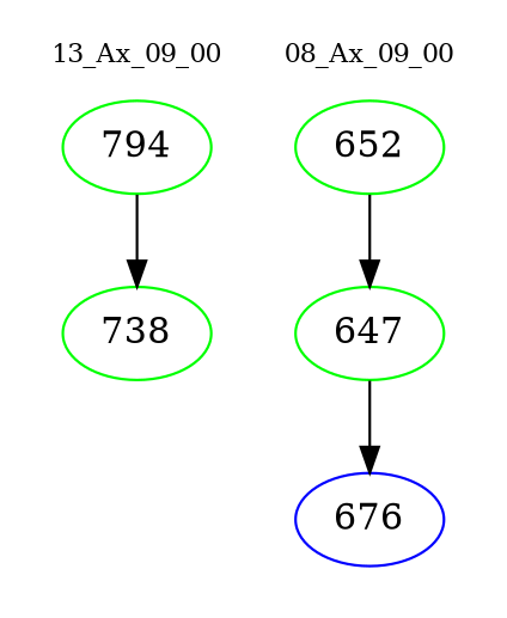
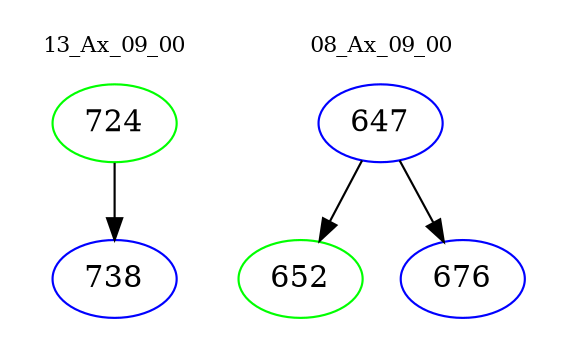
  digraph {
    node [color=green]
    edge [color=black]
-   n1 [label=794]
-   n2 [label=738]
+   n1 [label=724]
+   n2 [color=blue label=738]
    n3 [label=652]
-   n4 [label=647]
+   n4 [color=blue label=647]
    n5 [color=blue label=676]
    subgraph cluster_1 {
      color=white
      fontsize=10
      label="13_Ax_09_00"
      n1
      n2
    }
    subgraph cluster_2 {
      color=white
      fontsize=10
      label="08_Ax_09_00"
      n3
      n4
      n5
    }
    n1 -> n2
-   n3 -> n4
+   n4 -> n3
    n4 -> n5
  }
